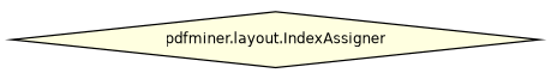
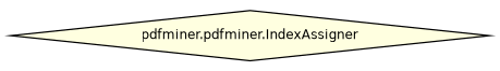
  digraph {
    rankdir=LR
-   n1 [color=black fillcolor=lightyellow fontname=Helvetica fontsize=10 height=0.2 label="pdfminer.layout.IndexAssigner" shape=diamond style=filled width=0.4]
+   n1 [color=black fillcolor=lightyellow fontname=Helvetica fontsize=10 height=0.2 label="pdfminer.pdfminer.IndexAssigner" shape=diamond style=filled width=0.4]
  }
